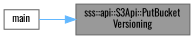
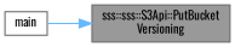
  digraph {
    rankdir=RL
    fontname=Oswald
    node [fontname=Oswald fontsize=10 shape=box style=filled]
-   n1 [color=gray40 fillcolor=grey60 fontcolor=black height=0.2 label="sss::api::S3Api::PutBucket\lVersioning" width=0.4]
+   n1 [color=gray40 fillcolor=grey60 fontcolor=black height=0.2 label="sss::sss::S3Api::PutBucket\lVersioning" width=0.4]
    n2 [color=grey40 fillcolor=white height=0.2 label=main width=0.4]
    n1 -> n2 [color=steelblue1 dir=back fontname=Oswald fontsize=10 labelfontname=Helvetica labelfontsize=10 style=solid]
  }
